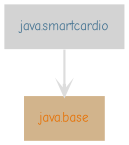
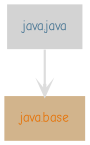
  digraph {
    nodesep=.5
    pencolor=transparent
    ranksep=0.600000
    fontname="Comic Neue"
    node [fontname="Comic Neue" fontsize=12 margin=".2,.2" shape=plaintext style=filled color=purple]
    "java.base" [fontcolor="#e76f00" group=java fillcolor=tan]
-   "java.smartcardio" [fontcolor="#437291" group=jdk fillcolor=lightgrey]
+   "java.smartcardio" [fontcolor="#437291" group=jdk fillcolor=lightgrey label="java.java"]
    subgraph sub_1 {
      "java.base"
    }
    subgraph sub_2 {
      "java.smartcardio"
    }
    "java.smartcardio" -> "java.base" [arrowhead=open arrowsize=1 color="#dddddd" penwidth=2 weight=10 fontname="Comic Neue"]
  }
